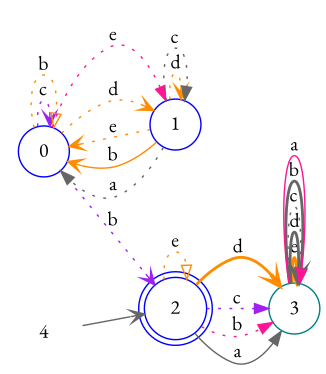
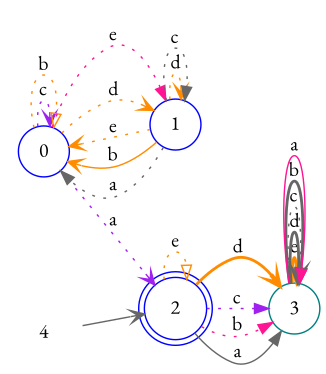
  digraph {
    fontname="EB Garamond"
    rankdir=LR
    node [color=blue fontname="EB Garamond" shape=circle]
    edge [arrowhead=vee color=darkorange fontname="EB Garamond" style=dotted]
    n1 [label=0]
    n2 [label=1]
    n3 [label=2 shape=doublecircle]
    n4 [color=teal label=3]
    4 [shape=plaintext]
    n1 -> n1 [color=purple label=c]
    n1 -> n1 [arrowhead=onormal label=b]
    n1 -> n2 [arrowhead=normal color=deeppink label=e]
    n1 -> n2 [label=d]
-   n1 -> n3 [color=purple label=b]
+   n1 -> n3 [color=purple label=a]
    n2 -> n1 [label=e]
    n2 -> n1 [label=b style=solid]
    n2 -> n1 [arrowhead=normal color=gray40 label=a]
    n2 -> n2 [label=d]
    n2 -> n2 [arrowhead=normal color=gray40 label=c]
    n3 -> n3 [arrowhead=onormal label=e]
    n3 -> n4 [label=d style=bold]
    n3 -> n4 [arrowhead=normal color=purple label=c]
    n3 -> n4 [arrowhead=normal color=deeppink label=b]
    n3 -> n4 [arrowhead=normal color=gray40 label=a style=solid]
    n4 -> n4 [arrowhead=normal label=e style=bold]
    n4 -> n4 [color=gray40 label=d style=bold]
    n4 -> n4 [arrowhead=onormal color=gray40 label=c]
    n4 -> n4 [arrowhead=normal color=gray40 label=b style=bold]
    n4 -> n4 [arrowhead=normal color=deeppink label=a style=solid]
    4 -> n3 [color=gray40 style=solid]
  }
